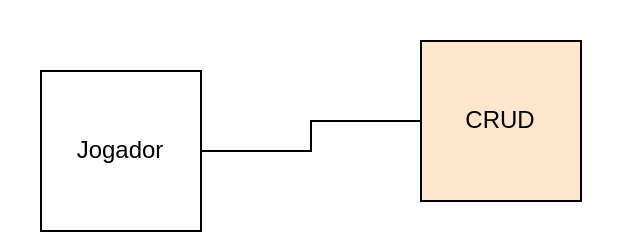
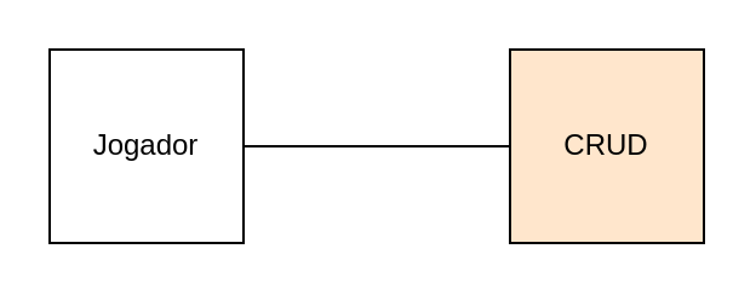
  <mxCell id="0" />
  <mxCell id="1" parent="0" />
  <mxCell id="2" style="edgeStyle=orthogonalEdgeStyle;rounded=0;orthogonalLoop=1;jettySize=auto;html=1;entryX=0;entryY=0.5;entryDx=0;entryDy=0;endArrow=none;startFill=0;" edge="1" parent="1" source="3" target="4"><mxGeometry relative="1" as="geometry" /></mxCell>
- <mxCell id="3" value="Jogador" style="whiteSpace=wrap;html=1;aspect=fixed;" vertex="1" parent="1"><mxGeometry x="20" y="35" width="80" height="80" as="geometry" /></mxCell>
+ <mxCell id="3" value="Jogador" style="whiteSpace=wrap;html=1;aspect=fixed;" vertex="1" parent="1"><mxGeometry x="20" y="20" width="80" height="80" as="geometry" /></mxCell>
  <mxCell id="4" value="CRUD" style="whiteSpace=wrap;html=1;aspect=fixed;fillColor=#ffe6cc;" vertex="1" parent="1"><mxGeometry x="210" y="20" width="80" height="80" as="geometry" /></mxCell>
